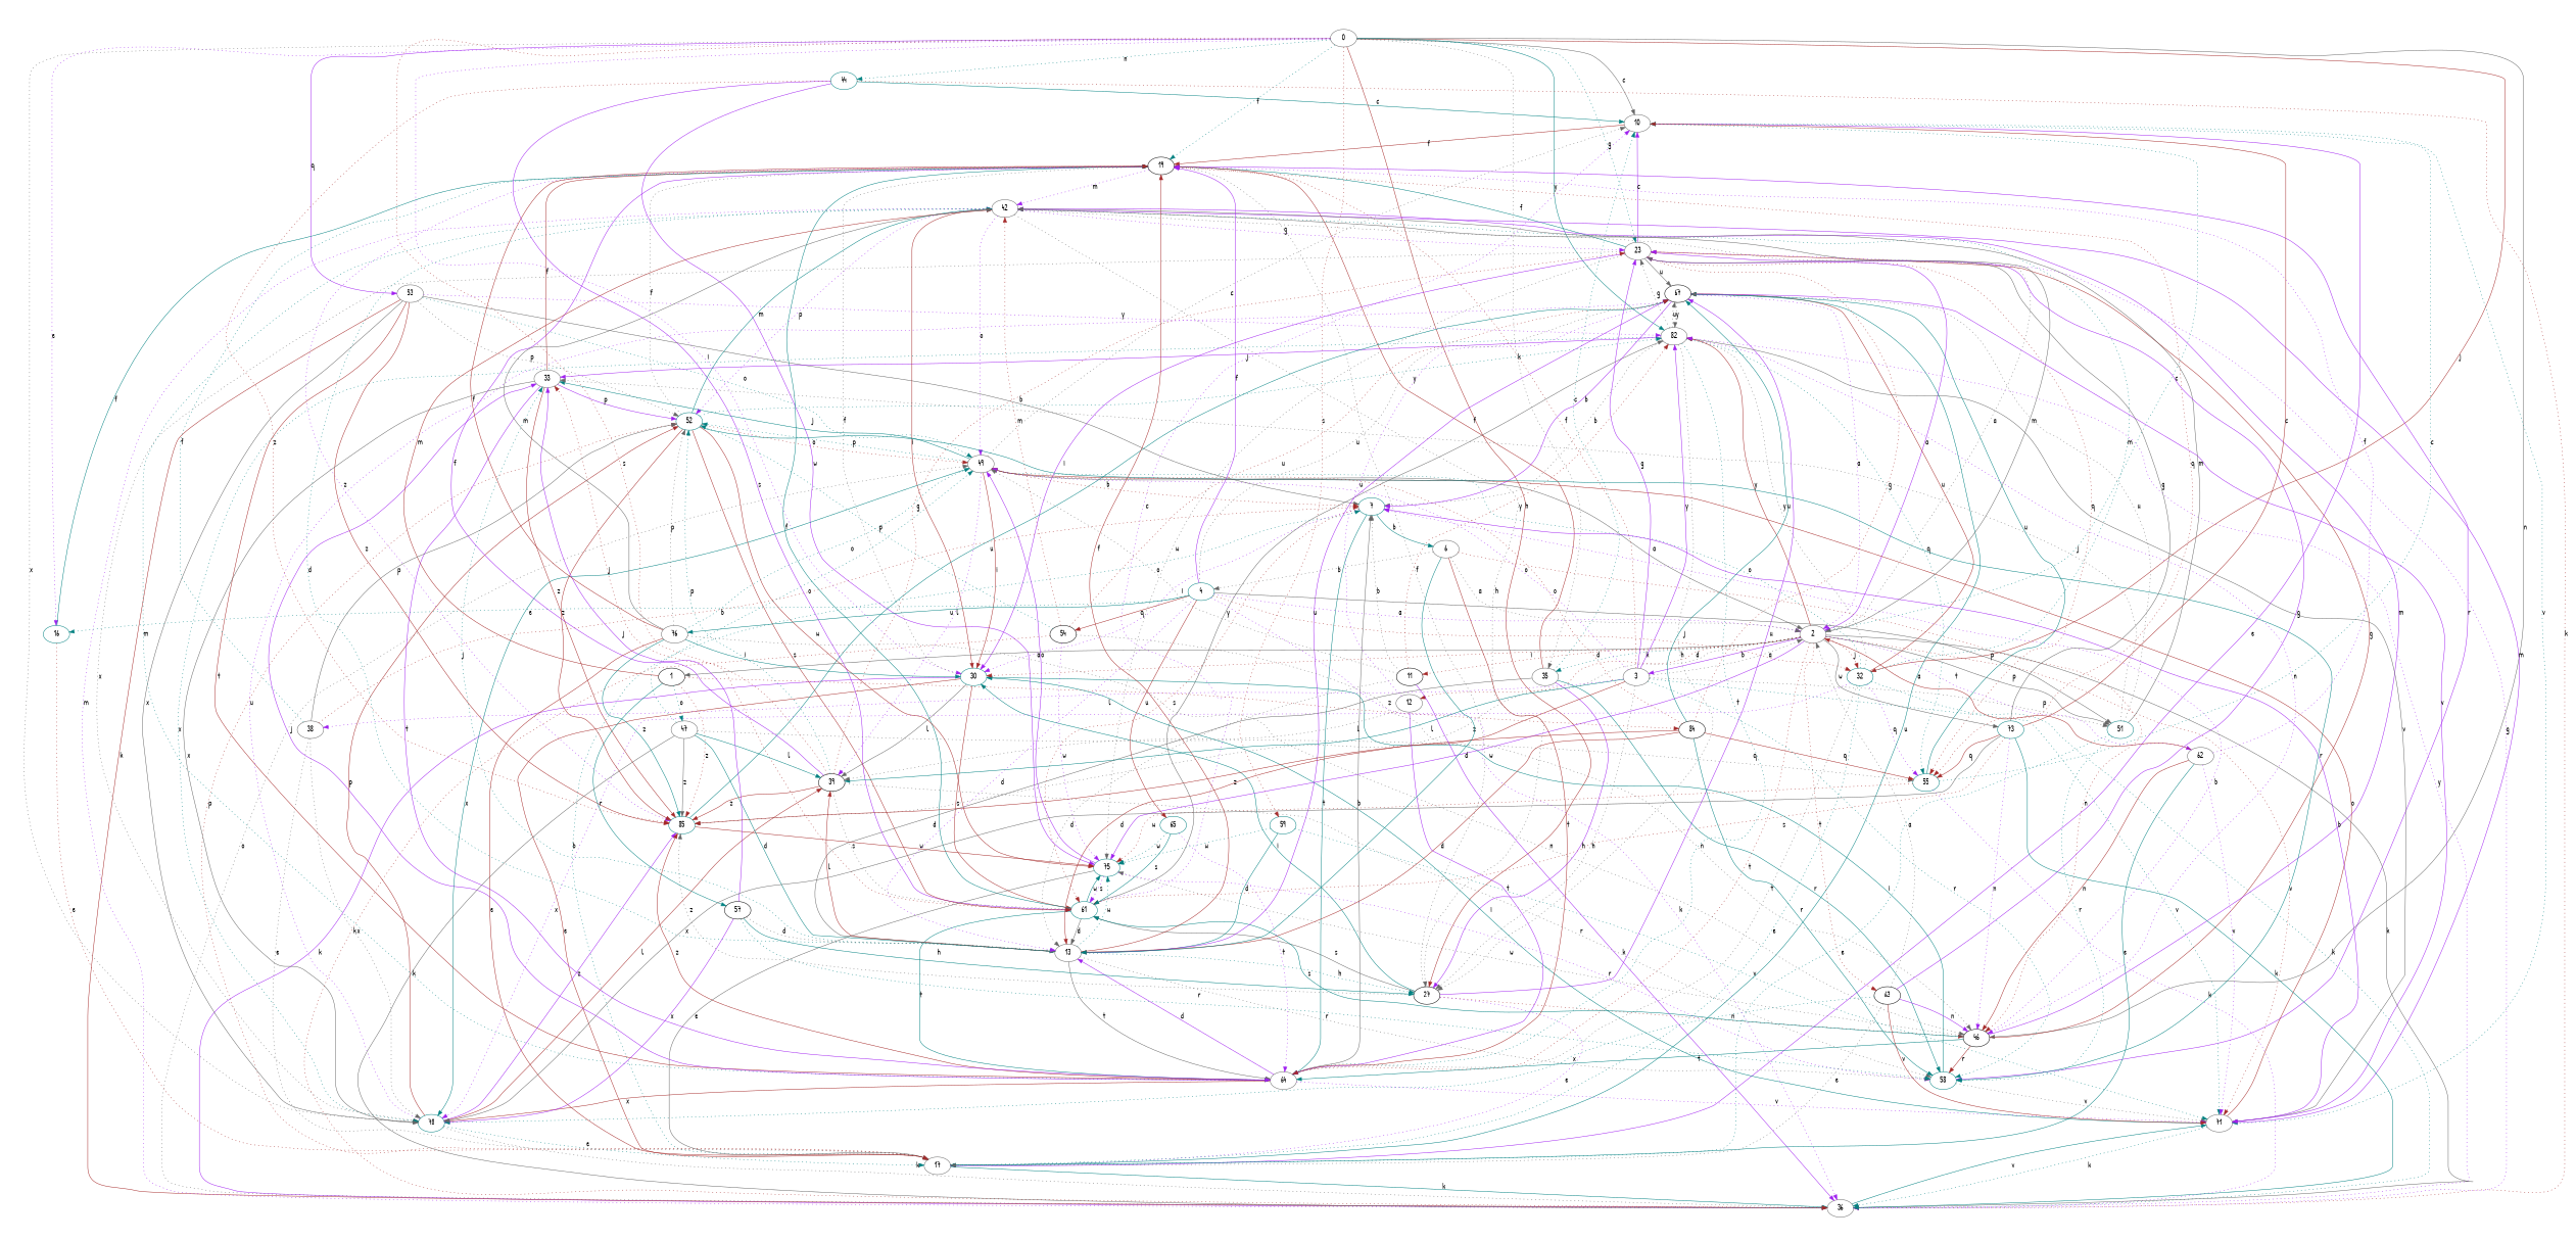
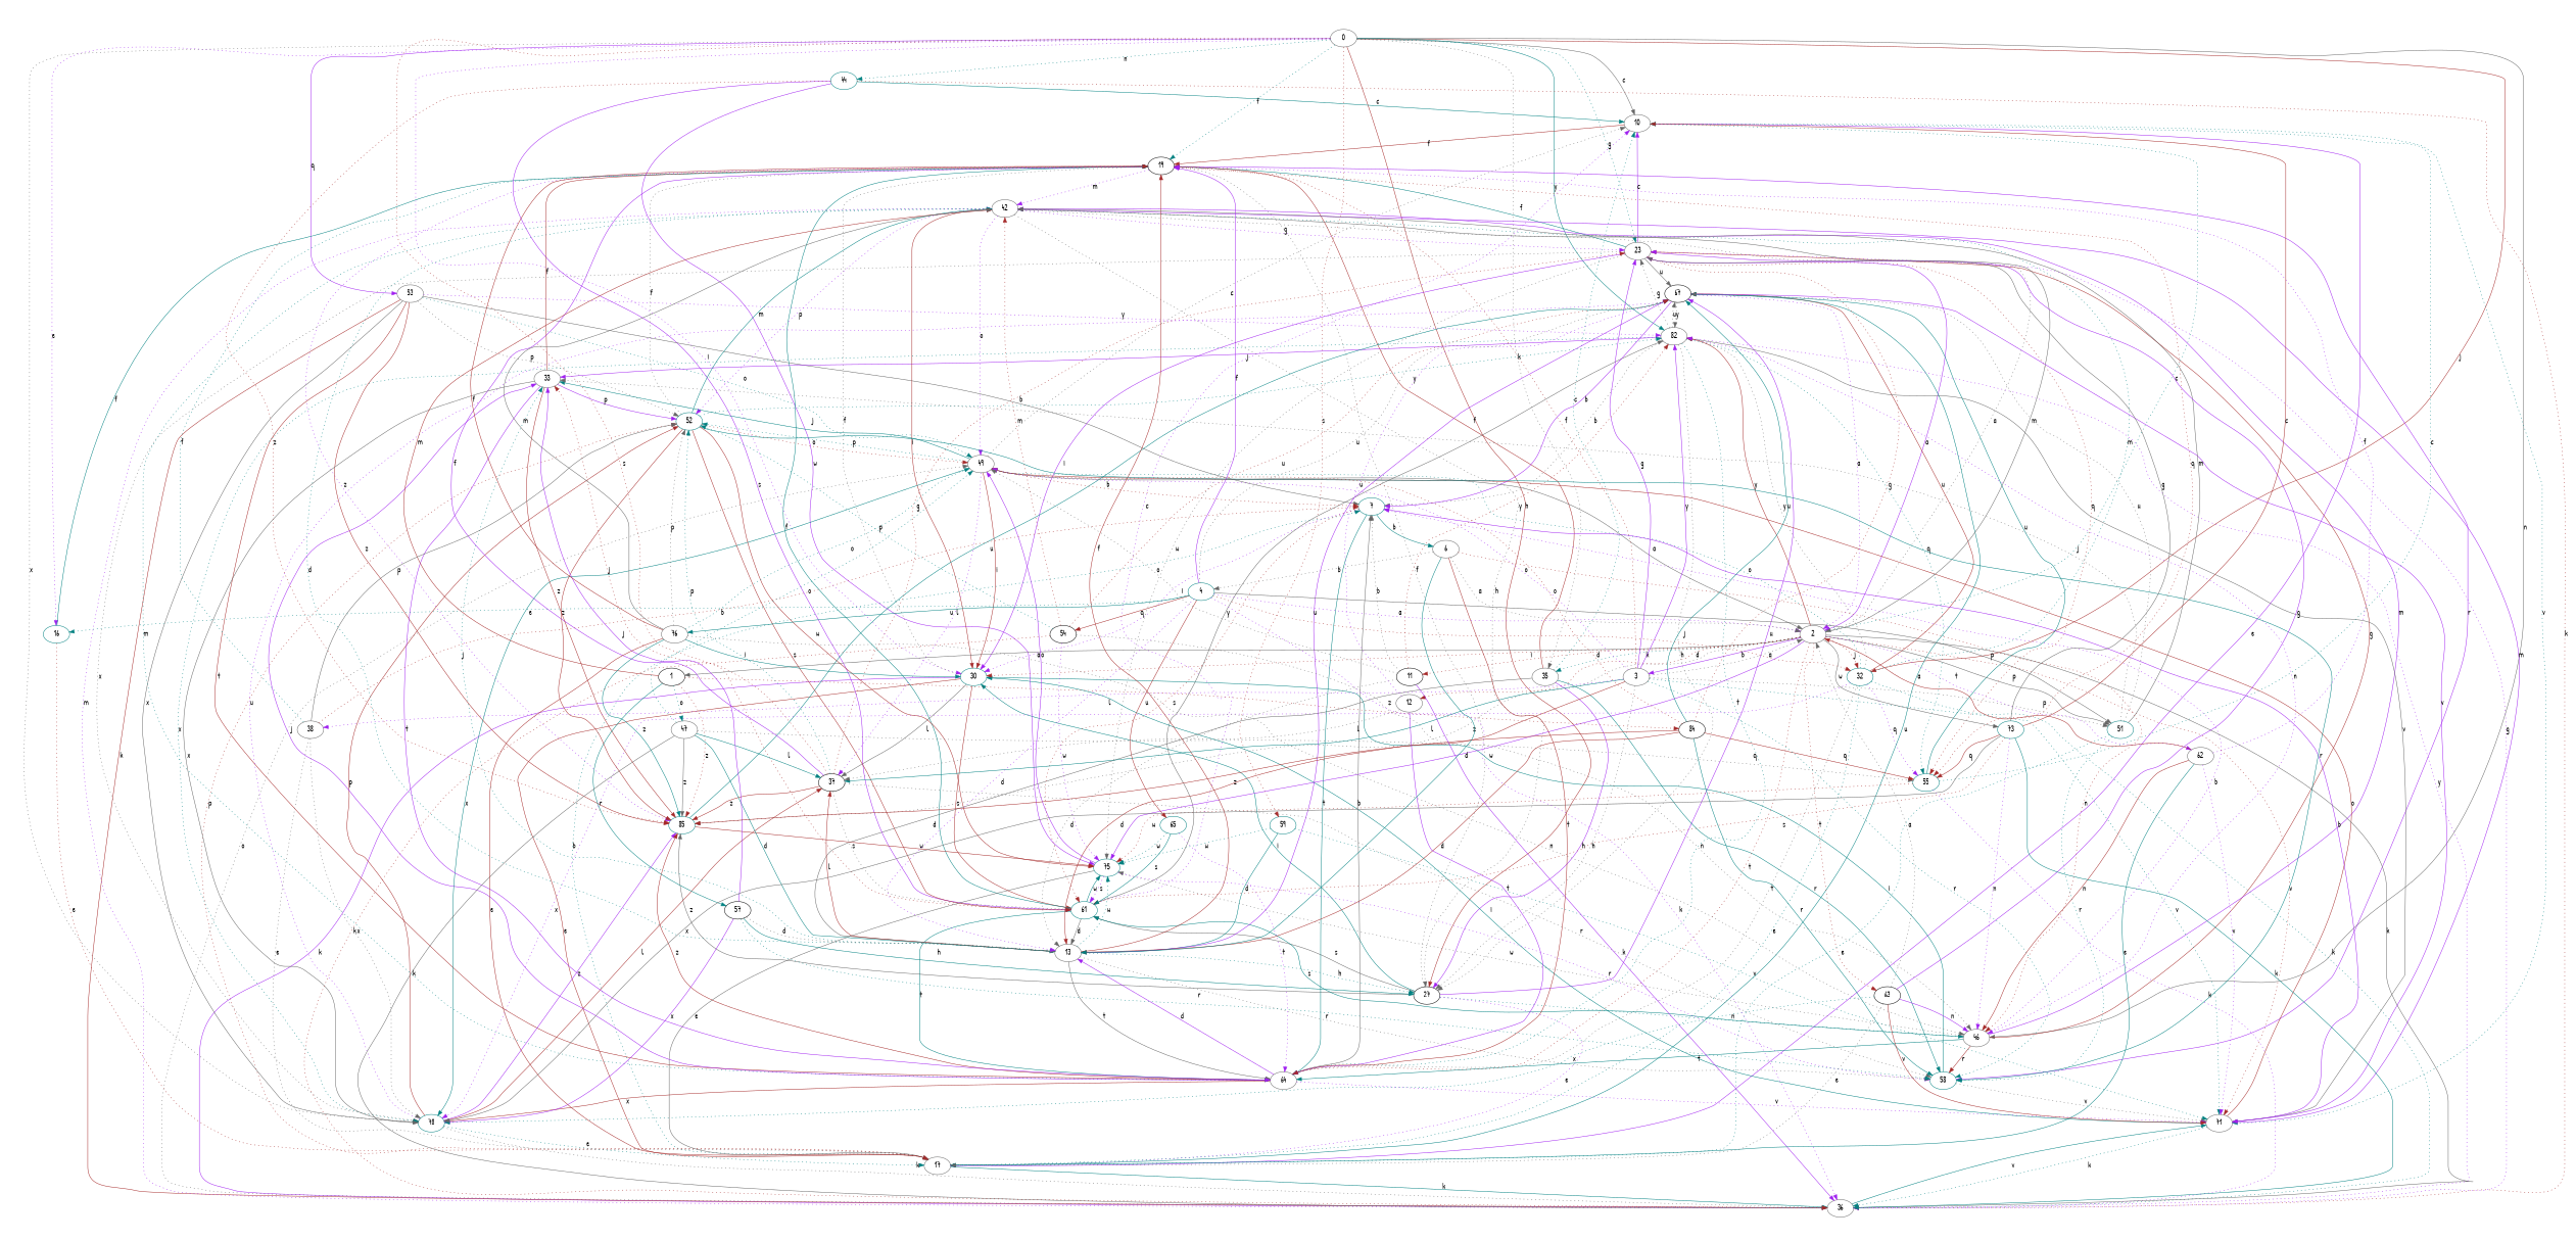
  strict digraph {
    fontname="Patrick Hand"
    node [color=gray40 fontname="Patrick Hand"]
    edge [color=teal fontname="Patrick Hand" style=dotted]
    0
    10
    16 [color=teal]
    19 [color=black]
    23
    27 [color=black]
    30 [color=teal]
    32 [color=teal]
    35
    44 [color=teal]
-   46 [color=black]
+   46
    53
    59 [color=teal]
    61 [color=teal]
    78 [color=teal]
    82
    71
    17
    42
    85 [color=teal]
    58 [color=teal]
    55 [color=teal]
    2
    75 [color=teal]
    67 [color=black]
    36
-   39 [color=black]
+   39 [color=black label=37]
    64
    49
    13
    7 [color=teal]
    52 [color=teal]
    33
    1 [color=black]
    47
    57 [color=black]
    84 [color=black]
    3
    11 [color=black]
    12
    51 [color=teal]
    62
    63 [color=black]
    73 [color=teal]
    38
    4 [color=teal]
    54 [color=black]
    65 [color=teal]
    n49 [label=76]
    6
    0 -> 10 [color=gray40 label=c style=solid]
    0 -> 16 [color=purple label=e]
    0 -> 19 [label=f]
    0 -> 23 [label=g]
    0 -> 27 [color=brown label=h style=solid]
    0 -> 30 [color=purple label=i]
    0 -> 32 [color=brown label=j style=solid]
    0 -> 35 [color=gray40 label=k]
    0 -> 44 [label=n]
    0 -> 46 [color=gray40 label=n style=solid]
    0 -> 53 [color=purple label=q style=solid]
    0 -> 59 [color=brown label=s]
    0 -> 61 [color=brown label=s]
    0 -> 78 [color=gray40 label=x]
    0 -> 82 [label=y style=solid]
    10 -> 19 [color=brown label=f style=solid]
    10 -> 71 [label=v]
    10 -> 17 [color=purple label=e style=solid]
    16 -> 19 [label=f style=solid]
    16 -> 17 [color=brown label=e]
    19 -> 42 [color=purple label=m]
    19 -> 85 [color=purple label=z]
    19 -> 58 [color=purple label=r style=solid]
    19 -> 55 [color=brown label=q]
    23 -> 10 [color=purple label=c style=solid]
    23 -> 19 [label=f style=solid]
    23 -> 30 [color=purple label=i style=solid]
    23 -> 78 [color=gray40 label=x]
    23 -> 55 [color=brown label=q]
    23 -> 2 [color=purple label=a style=solid]
    23 -> 75 [color=gray40 label=w]
    23 -> 67 [color=gray40 label=u style=solid]
    27 -> 19 [color=gray40 label=f]
    27 -> 30 [label=i style=solid]
-   27 -> 46 [color=brown label=n]
+   27 -> 46 [label=n]
    27 -> 61 [color=gray40 label=s style=solid]
    27 -> 17 [color=purple label=e]
-   27 -> 85 [color=gray40 label=z]
+   27 -> 85 [color=gray40 label=z style=solid]
    27 -> 67 [color=purple label=u style=solid]
    30 -> 19 [color=gray40 label=f]
    30 -> 61 [color=brown label=s style=solid]
    30 -> 17 [color=brown label=e style=solid]
    30 -> 36 [color=purple label=k style=solid]
    30 -> 39 [color=gray40 label=l style=solid]
    32 -> 78 [color=purple label=x]
    32 -> 82 [color=gray40 label=y]
    32 -> 17 [label=e]
    32 -> 42 [label=m]
    32 -> 55 [color=purple label=q]
    32 -> 67 [color=brown label=u style=solid]
    32 -> 36 [label=k]
    32 -> 64 [color=gray40 label=t]
    32 -> 49 [label=o]
    35 -> 10 [label=c]
    35 -> 19 [color=brown label=f style=solid]
    35 -> 27 [color=purple label=h style=solid]
    35 -> 58 [label=r style=solid]
    35 -> 13 [color=gray40 label=d style=solid]
    44 -> 10 [label=c style=solid]
    44 -> 61 [color=purple label=s style=solid]
    44 -> 85 [color=brown label=z]
    44 -> 75 [color=purple label=w style=solid]
    44 -> 36 [color=brown label=k]
    46 -> 23 [color=brown label=g style=solid]
    46 -> 61 [label=s style=solid]
    46 -> 42 [color=purple label=m style=solid]
    46 -> 58 [color=brown label=r style=solid]
    46 -> 75 [color=gray40 label=w]
    46 -> 64 [label=t style=solid]
    46 -> 7 [color=purple label=b]
    53 -> 78 [color=gray40 label=x style=solid]
    53 -> 82 [color=purple label=y]
    53 -> 85 [color=brown label=z style=solid]
    53 -> 36 [color=brown label=k style=solid]
    53 -> 64 [color=brown label=t style=solid]
    53 -> 49 [label=o]
    53 -> 7 [color=gray40 label=b style=solid]
    53 -> 52 [color=gray40 label=p]
    59 -> 71 [label=v]
    59 -> 75 [label=w]
    59 -> 13 [label=d style=solid]
    61 -> 10 [color=purple label=c]
    61 -> 19 [label=f style=solid]
    61 -> 82 [color=gray40 label=y style=solid]
    61 -> 75 [label=w style=solid]
    61 -> 64 [label=t style=solid]
    61 -> 13 [color=gray40 label=d style=solid]
    78 -> 17 [label=e]
    78 -> 85 [color=purple label=z style=solid]
    78 -> 67 [color=purple label=u]
    78 -> 36 [color=gray40 label=k]
    78 -> 39 [color=brown label=l style=solid]
    78 -> 52 [color=brown label=p style=solid]
    82 -> 23 [color=gray40 label=g]
    82 -> 27 [color=gray40 label=h]
    82 -> 46 [color=purple label=n]
    82 -> 78 [label=x]
    82 -> 71 [color=gray40 label=v style=solid]
    82 -> 55 [label=q]
    82 -> 67 [color=gray40 label=u]
    82 -> 64 [label=t]
    82 -> 7 [color=gray40 label=b]
    82 -> 33 [color=purple label=j style=solid]
    71 -> 30 [label=i style=solid]
    71 -> 42 [color=purple label=m style=solid]
    71 -> 36 [label=k]
    71 -> 49 [color=brown label=o style=solid]
    71 -> 7 [color=purple label=b style=solid]
    17 -> 67 [label=u style=solid]
    17 -> 36 [label=k style=solid]
    17 -> 7 [label=b]
    17 -> 52 [color=brown label=p]
    42 -> 23 [color=purple label=g]
    42 -> 27 [color=gray40 label=h]
    42 -> 30 [color=brown label=i style=solid]
    42 -> 2 [color=gray40 label=a]
    42 -> 49 [color=purple label=o]
    42 -> 13 [label=d]
    42 -> 52 [color=purple label=p]
    85 -> 75 [color=brown label=w style=solid]
    85 -> 67 [label=u style=solid]
    58 -> 30 [label=i style=solid]
    58 -> 71 [color=gray40 label=v]
    55 -> 10 [label=c]
    55 -> 75 [color=brown label=w]
    55 -> 67 [label=u style=solid]
    55 -> 36 [color=purple label=k]
    2 -> 10 [label=c]
    2 -> 30 [color=brown label=i]
    2 -> 32 [color=brown label=j]
    2 -> 35 [label=k]
    2 -> 82 [color=brown label=y style=solid]
    2 -> 71 [color=brown label=v]
    2 -> 42 [color=gray40 label=m style=solid]
    2 -> 85 [color=gray40 label=z]
    2 -> 75 [color=purple label=w style=solid]
    2 -> 36 [color=gray40 label=k style=solid]
    2 -> 64 [color=brown label=t]
    2 -> 1 [color=gray40 label=a style=solid]
    2 -> 3 [color=purple label=b style=solid]
    2 -> 11 [color=brown label=d]
    2 -> 12 [color=brown label=d]
    2 -> 51 [color=gray40 label=p style=solid]
    2 -> 62 [color=purple label=t]
    2 -> 63 [color=brown label=t]
    2 -> 73 [color=gray40 label=w style=solid]
    75 -> 61 [color=purple label=s]
    75 -> 17 [color=gray40 label=e style=solid]
    75 -> 58 [color=purple label=r]
    75 -> 49 [color=purple label=o style=solid]
    67 -> 82 [color=gray40 label=y]
    67 -> 71 [color=purple label=v style=solid]
    67 -> 2 [color=purple label=a]
    67 -> 7 [color=purple label=b style=solid]
    36 -> 23 [color=purple label=g]
    36 -> 82 [color=purple label=y]
    36 -> 71 [label=v style=solid]
    36 -> 42 [color=purple label=m]
    36 -> 49 [color=gray40 label=o]
    39 -> 19 [color=purple label=f style=solid]
    39 -> 23 [color=brown label=g]
    39 -> 61 [color=gray40 label=s]
    39 -> 85 [color=brown label=z style=solid]
    39 -> 58 [color=gray40 label=r]
    39 -> 52 [label=p]
    39 -> 33 [color=brown label=j]
    64 -> 78 [color=brown label=x style=solid]
    64 -> 71 [color=purple label=v]
    64 -> 42 [label=m]
    64 -> 85 [color=brown label=z style=solid]
    64 -> 13 [color=purple label=d style=solid]
    64 -> 7 [color=gray40 label=b style=solid]
    64 -> 33 [color=purple label=j style=solid]
    49 -> 10 [color=gray40 label=c]
    49 -> 30 [color=brown label=i style=solid]
    49 -> 78 [label=x style=solid]
    49 -> 2 [color=gray40 label=a style=solid]
    49 -> 39 [color=purple label=l]
    49 -> 7 [color=brown label=b]
    49 -> 52 [label=p]
    49 -> 33 [label=j style=solid]
    13 -> 19 [color=brown label=f style=solid]
    13 -> 27 [label=h]
    13 -> 58 [color=gray40 label=r]
    13 -> 75 [label=w]
    13 -> 67 [color=purple label=u style=solid]
    13 -> 39 [color=brown label=l style=solid]
    13 -> 64 [color=gray40 label=t style=solid]
    13 -> 33 [label=j]
    7 -> 30 [color=purple label=i]
    7 -> 61 [color=brown label=s]
    7 -> 64 [label=t style=solid]
    7 -> 6 [label=b style=solid]
    52 -> 19 [color=gray40 label=f]
    52 -> 61 [color=brown label=s style=solid]
    52 -> 82 [label=y]
    52 -> 42 [label=m style=solid]
    52 -> 85 [color=brown label=z style=solid]
    52 -> 58 [label=r style=solid]
    52 -> 75 [color=brown label=w style=solid]
    52 -> 49 [color=brown label=o]
    33 -> 19 [color=brown label=f style=solid]
    33 -> 78 [color=gray40 label=x style=solid]
    33 -> 85 [color=brown label=z style=solid]
    33 -> 64 [color=purple label=t style=solid]
    33 -> 52 [color=purple label=p style=solid]
    1 -> 42 [color=brown label=m style=solid]
    1 -> 85 [color=brown label=z]
    1 -> 47 [label=o]
    1 -> 57 [label=r style=solid]
    1 -> 84 [color=brown label=z]
    47 -> 85 [color=gray40 label=z style=solid]
    47 -> 55 [color=gray40 label=q]
    47 -> 36 [color=gray40 label=k style=solid]
    47 -> 39 [label=l style=solid]
    47 -> 49 [label=o]
    47 -> 13 [label=d style=solid]
    57 -> 27 [label=h style=solid]
    57 -> 78 [color=purple label=x style=solid]
    57 -> 58 [label=r]
    57 -> 13 [color=gray40 label=d]
    57 -> 33 [color=purple label=j style=solid]
    84 -> 23 [color=brown label=g]
    84 -> 85 [color=brown label=z style=solid]
    84 -> 58 [label=r style=solid]
    84 -> 55 [color=brown label=q style=solid]
    84 -> 67 [label=u style=solid]
    84 -> 49 [color=brown label=o]
    84 -> 13 [color=brown label=d style=solid]
    3 -> 19 [color=brown label=f]
    3 -> 23 [color=purple label=g style=solid]
    3 -> 27 [color=gray40 label=h]
    3 -> 82 [color=purple label=y style=solid]
    3 -> 71 [label=v]
    3 -> 58 [label=r]
    3 -> 2 [color=gray40 label=a]
    3 -> 39 [label=l style=solid]
    3 -> 49 [color=purple label=o]
    3 -> 13 [color=brown label=d style=solid]
    3 -> 51 [color=gray40 label=p]
    3 -> 38 [color=purple label=l]
    11 -> 82 [color=brown label=y]
    11 -> 36 [color=purple label=k style=solid]
    11 -> 49 [color=gray40 label=o]
    11 -> 13 [color=gray40 label=d]
    11 -> 7 [color=gray40 label=b]
    12 -> 67 [color=purple label=u]
    12 -> 39 [color=gray40 label=l]
    12 -> 64 [color=purple label=t style=solid]
    51 -> 17 [label=e]
    51 -> 42 [color=gray40 label=m style=solid]
    51 -> 58 [label=r]
    51 -> 67 [color=gray40 label=u]
    51 -> 33 [color=gray40 label=j]
    62 -> 19 [color=purple label=f]
    62 -> 46 [color=brown label=n style=solid]
    62 -> 71 [color=purple label=v]
    62 -> 17 [label=e style=solid]
    62 -> 2 [color=brown label=a style=solid]
    63 -> 23 [color=purple label=g style=solid]
    63 -> 46 [color=purple label=n style=solid]
    63 -> 78 [label=x]
    63 -> 71 [color=brown label=v style=solid]
    63 -> 17 [color=gray40 label=e]
    63 -> 2 [color=gray40 label=a]
    73 -> 10 [color=brown label=c style=solid]
    73 -> 23 [color=gray40 label=g style=solid]
    73 -> 46 [color=purple label=n]
    73 -> 61 [color=brown label=s]
    73 -> 78 [color=gray40 label=x style=solid]
    73 -> 55 [color=brown label=q style=solid]
    73 -> 36 [label=k style=solid]
    38 -> 19 [label=f]
    38 -> 78 [color=gray40 label=x]
    38 -> 17 [color=gray40 label=e]
    38 -> 7 [color=brown label=b]
    38 -> 52 [color=gray40 label=p style=solid]
    4 -> 16 [label=e]
    4 -> 19 [color=purple label=f style=solid]
    4 -> 32 [color=brown label=j]
    4 -> 2 [color=purple label=a]
    4 -> 67 [color=gray40 label=u]
    4 -> 36 [color=purple label=k]
    4 -> 13 [color=purple label=d]
    4 -> 51 [color=gray40 label=p style=solid]
    4 -> 54 [color=brown label=q style=solid]
    4 -> 65 [color=brown label=u style=solid]
    4 -> n49 [label=u style=solid]
    54 -> 46 [color=gray40 label=n]
    54 -> 42 [color=brown label=m]
    54 -> 75 [color=purple label=w]
    54 -> 67 [color=brown label=u]
    54 -> 36 [color=brown label=k]
    54 -> 52 [label=p]
    65 -> 61 [label=s style=solid]
    65 -> 75 [label=w]
    65 -> 64 [color=purple label=t]
    n49 -> 19 [color=brown label=f style=solid]
    n49 -> 30 [label=i style=solid]
    n49 -> 46 [color=gray40 label=n]
    n49 -> 17 [color=brown label=e style=solid]
    n49 -> 42 [color=gray40 label=m style=solid]
    n49 -> 85 [label=z style=solid]
    n49 -> 49 [label=o]
    n49 -> 52 [color=gray40 label=p]
    6 -> 46 [color=brown label=n]
    6 -> 2 [color=gray40 label=a]
    6 -> 64 [color=brown label=t style=solid]
    6 -> 13 [label=d style=solid]
    6 -> 4 [color=gray40 label=b]
  }
